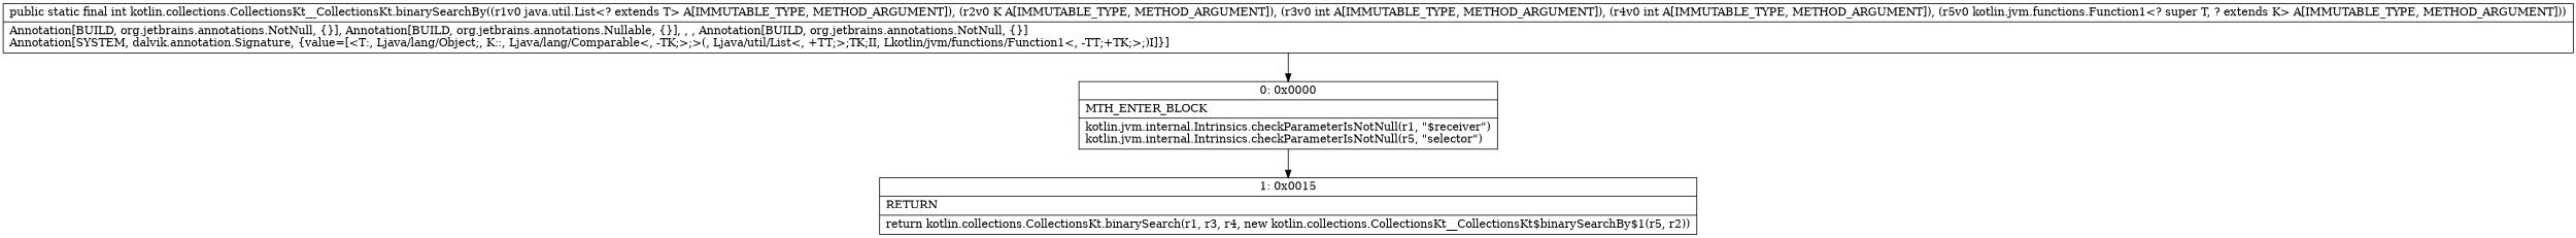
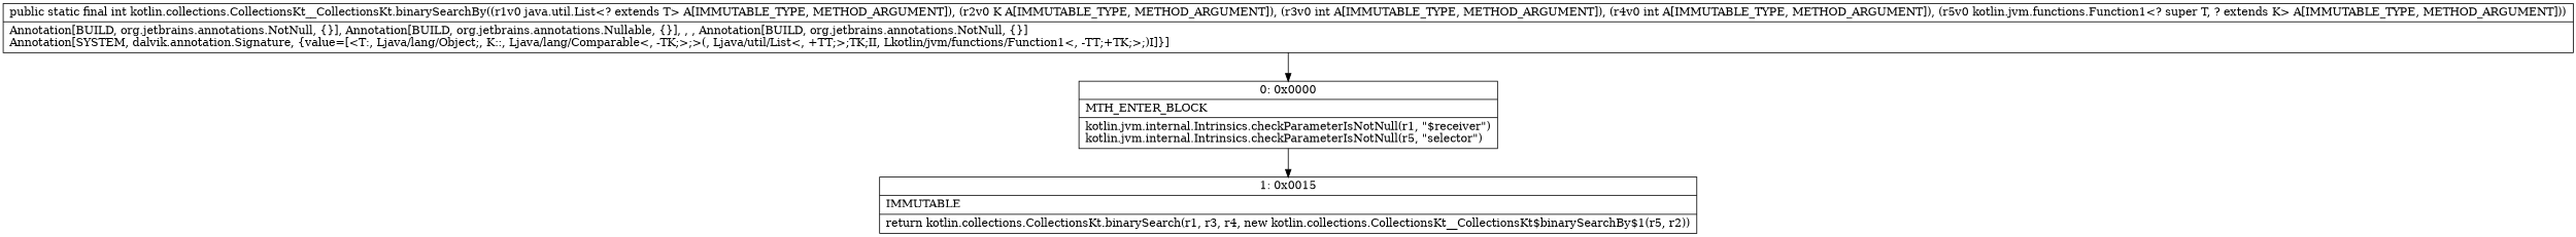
  digraph {
    node [shape=record]
    n1 [label="{0\:\ 0x0000|MTH_ENTER_BLOCK\l|kotlin.jvm.internal.Intrinsics.checkParameterIsNotNull(r1, \"$receiver\")\lkotlin.jvm.internal.Intrinsics.checkParameterIsNotNull(r5, \"selector\")\l}"]
-   n2 [label="{1\:\ 0x0015|RETURN\l|return kotlin.collections.CollectionsKt.binarySearch(r1, r3, r4, new kotlin.collections.CollectionsKt__CollectionsKt$binarySearchBy$1(r5, r2))\l}"]
+   n2 [label="{1\:\ 0x0015|IMMUTABLE\l|return kotlin.collections.CollectionsKt.binarySearch(r1, r3, r4, new kotlin.collections.CollectionsKt__CollectionsKt$binarySearchBy$1(r5, r2))\l}"]
    n3 [label="{public static final int kotlin.collections.CollectionsKt__CollectionsKt.binarySearchBy((r1v0 java.util.List\<? extends T\> A[IMMUTABLE_TYPE, METHOD_ARGUMENT]), (r2v0 K A[IMMUTABLE_TYPE, METHOD_ARGUMENT]), (r3v0 int A[IMMUTABLE_TYPE, METHOD_ARGUMENT]), (r4v0 int A[IMMUTABLE_TYPE, METHOD_ARGUMENT]), (r5v0 kotlin.jvm.functions.Function1\<? super T, ? extends K\> A[IMMUTABLE_TYPE, METHOD_ARGUMENT]))  | Annotation[BUILD, org.jetbrains.annotations.NotNull, \{\}], Annotation[BUILD, org.jetbrains.annotations.Nullable, \{\}], , , Annotation[BUILD, org.jetbrains.annotations.NotNull, \{\}]\lAnnotation[SYSTEM, dalvik.annotation.Signature, \{value=[\<T:, Ljava\/lang\/Object;, K::, Ljava\/lang\/Comparable\<, \-TK;\>;\>(, Ljava\/util\/List\<, +TT;\>;TK;II, Lkotlin\/jvm\/functions\/Function1\<, \-TT;+TK;\>;)I]\}]\l}"]
    n1 -> n2
    n3 -> n1
  }
